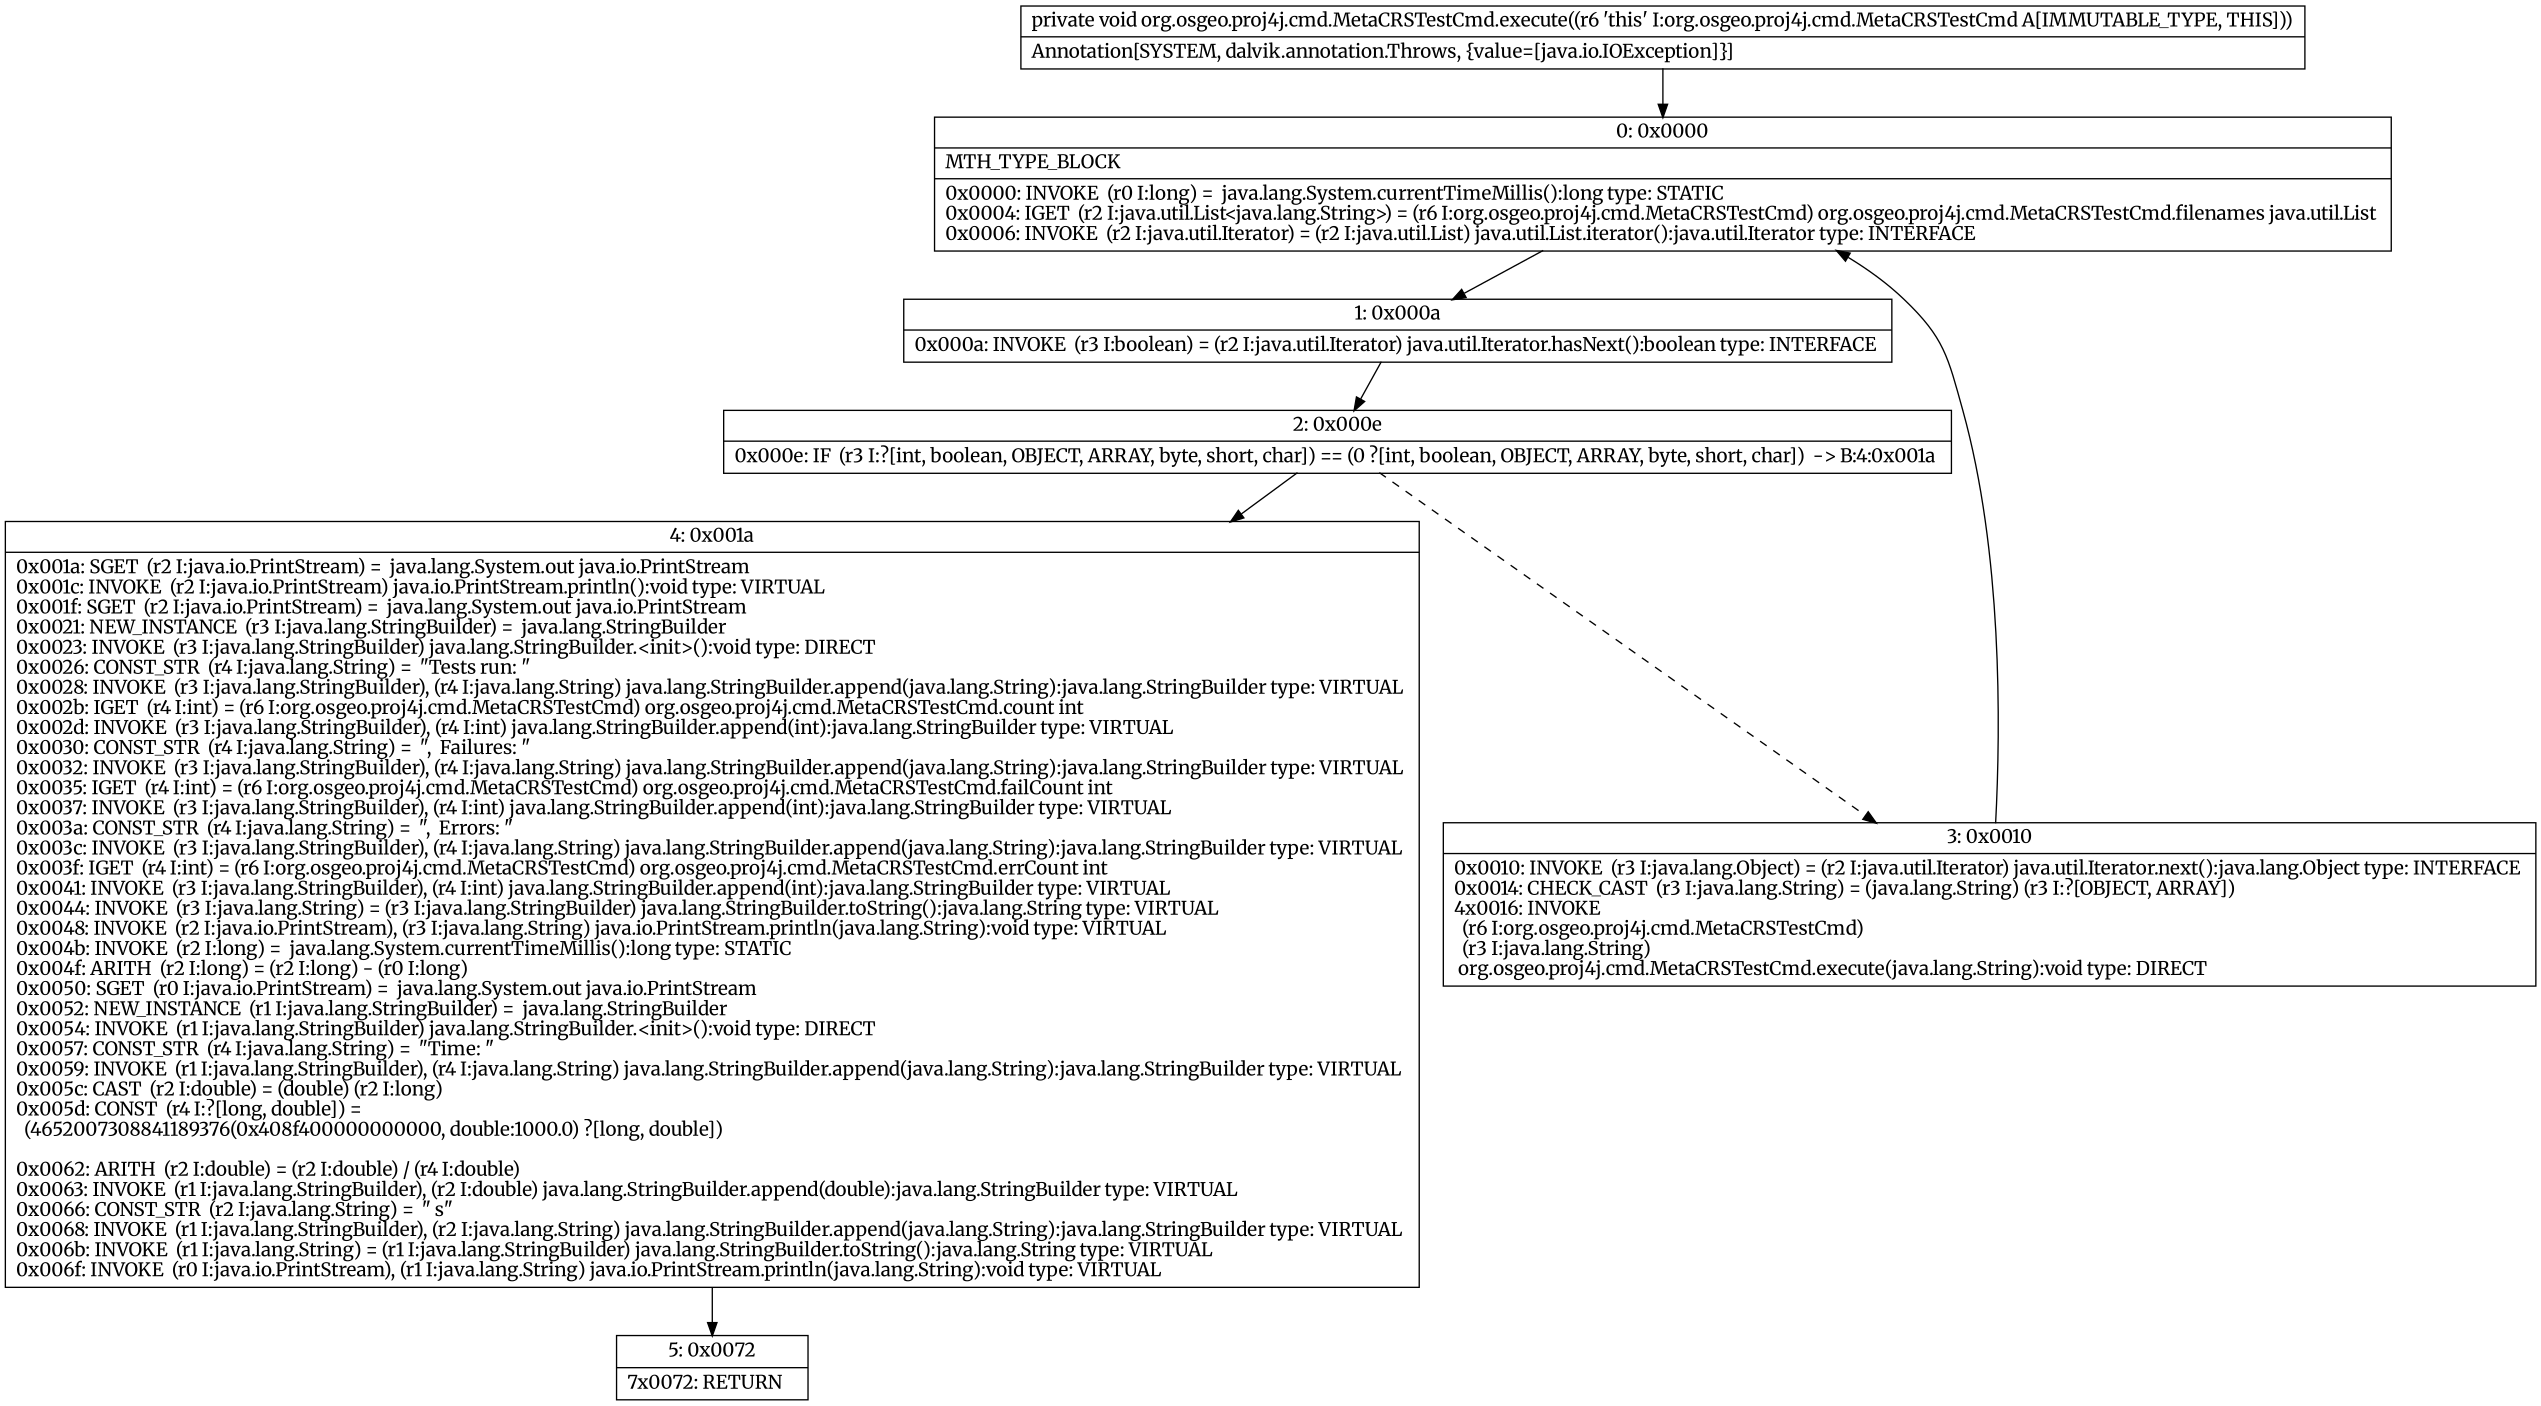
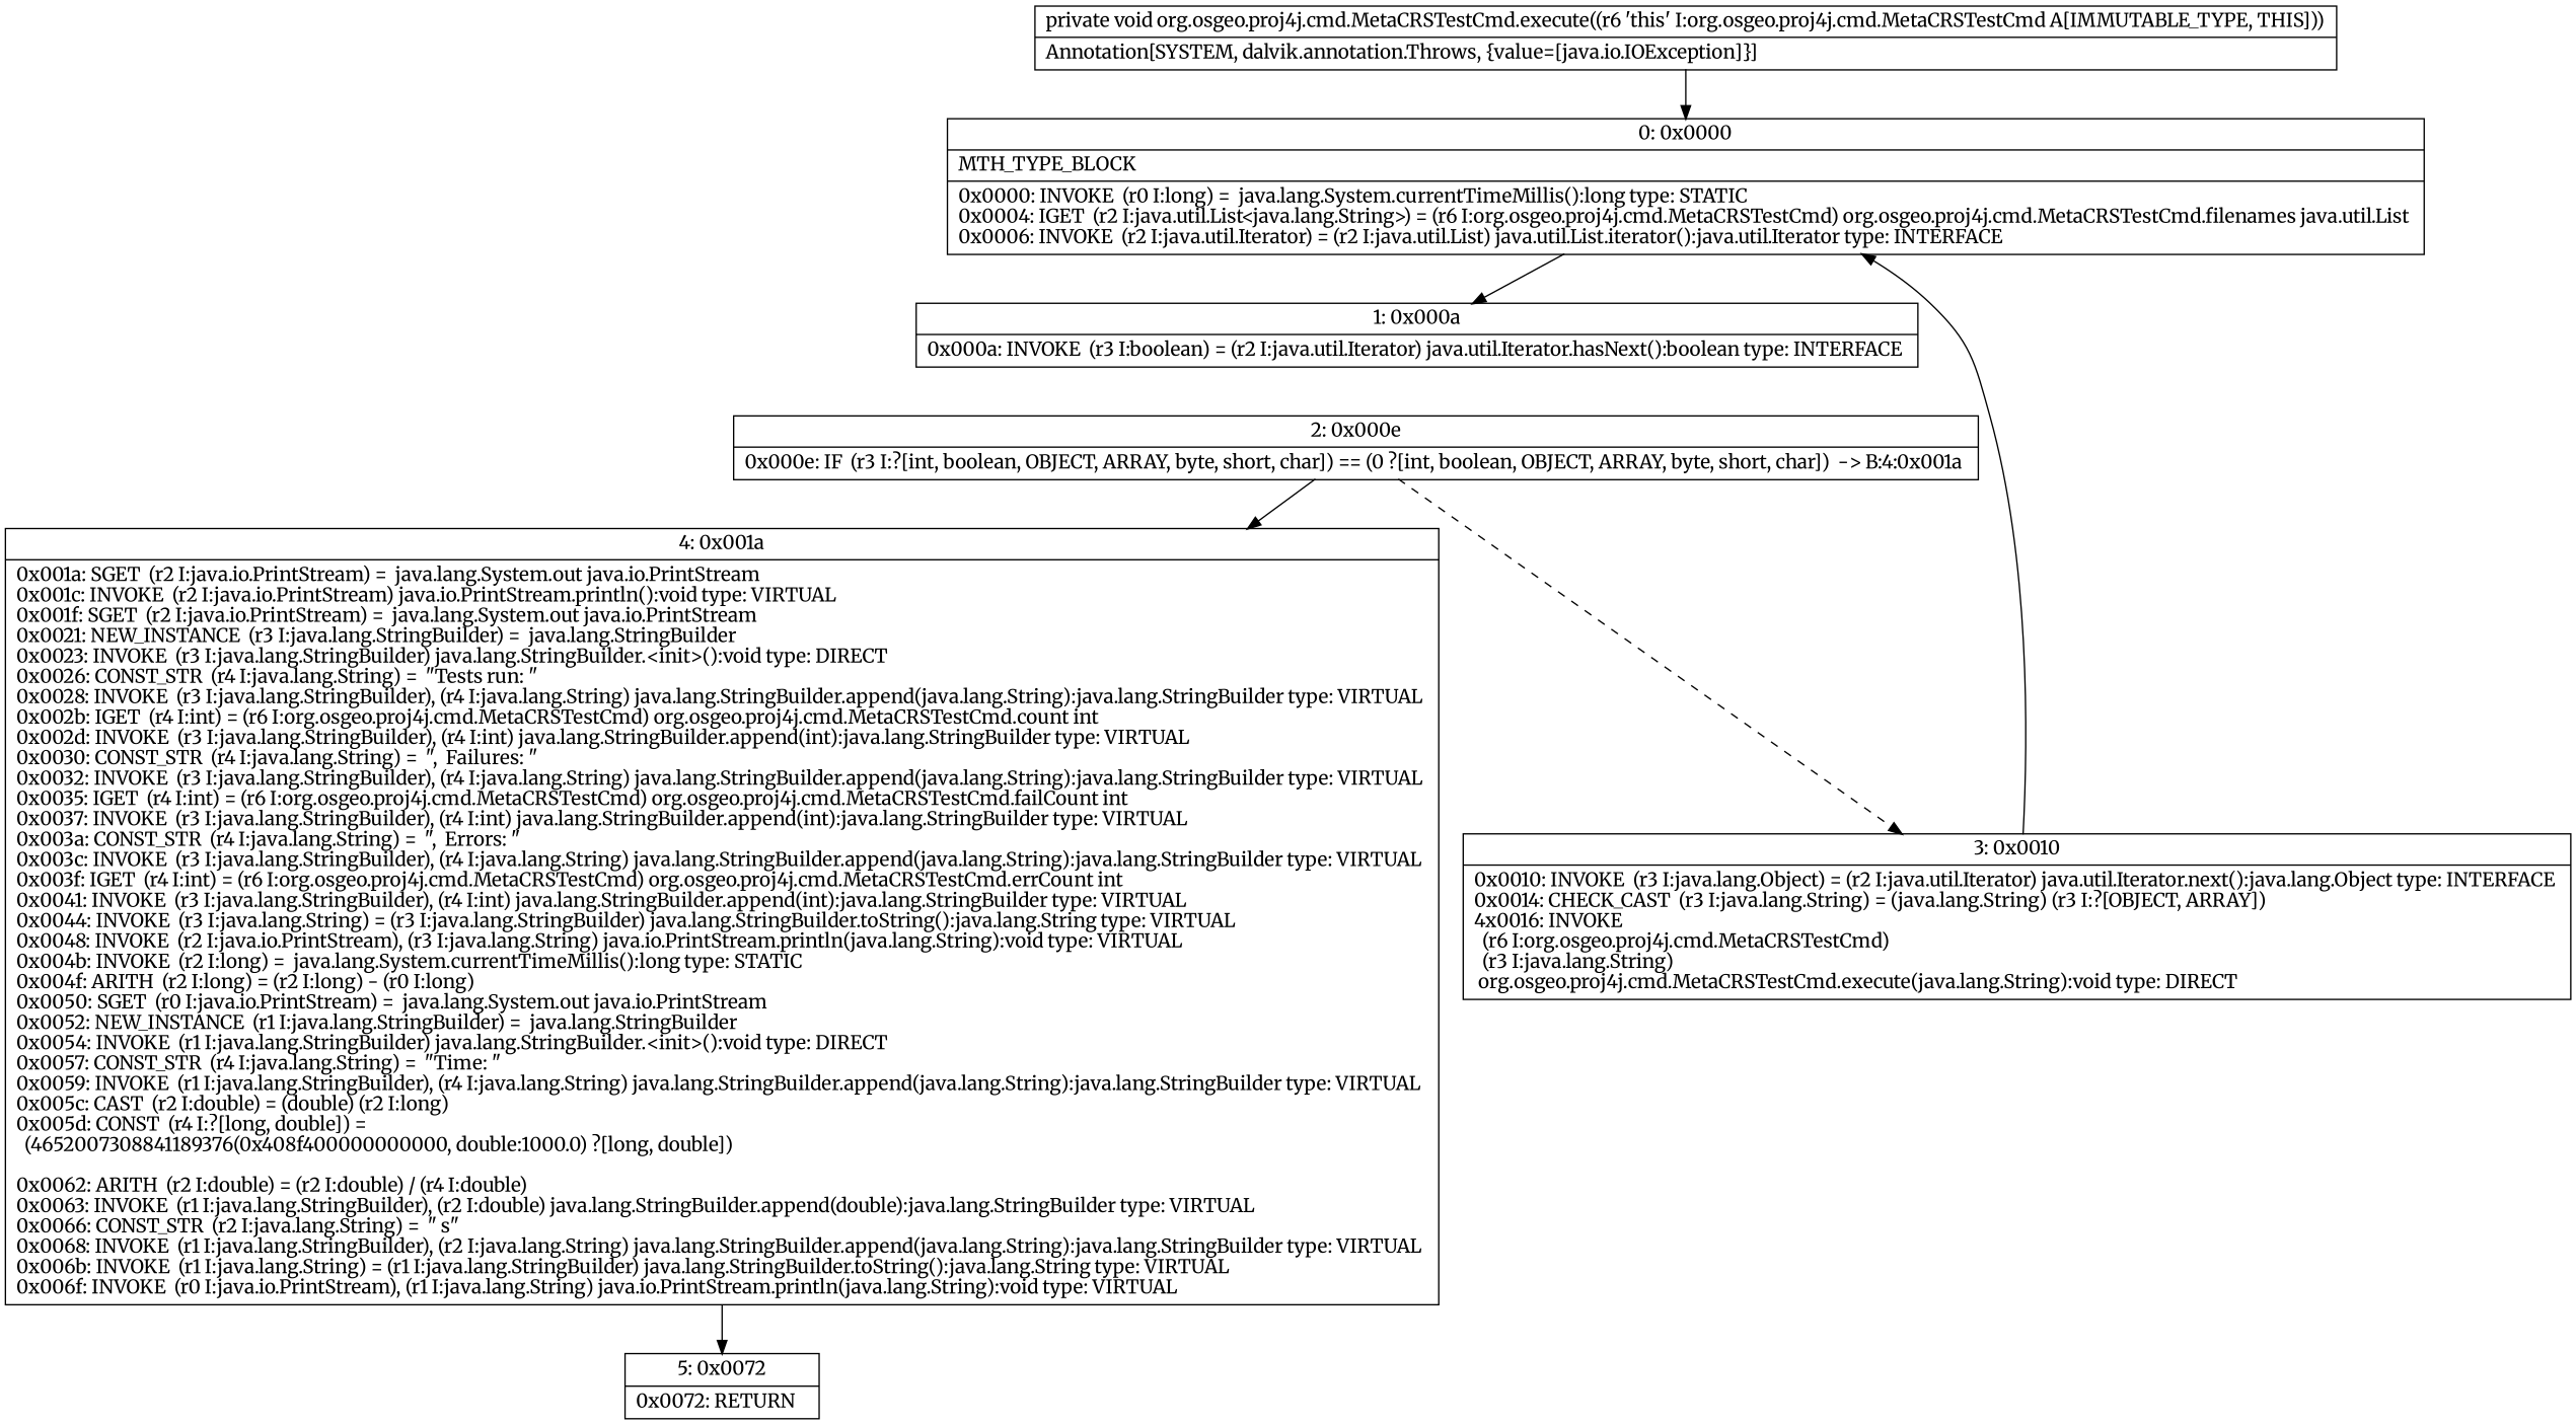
  digraph {
    fontname=Merriweather
    node [fontname=Merriweather shape=record]
    edge [fontname=Merriweather]
    n1 [label="{0\:\ 0x0000|MTH_TYPE_BLOCK\l|0x0000: INVOKE  (r0 I:long) =  java.lang.System.currentTimeMillis():long type: STATIC \l0x0004: IGET  (r2 I:java.util.List\<java.lang.String\>) = (r6 I:org.osgeo.proj4j.cmd.MetaCRSTestCmd) org.osgeo.proj4j.cmd.MetaCRSTestCmd.filenames java.util.List \l0x0006: INVOKE  (r2 I:java.util.Iterator) = (r2 I:java.util.List) java.util.List.iterator():java.util.Iterator type: INTERFACE \l}"]
    n2 [label="{1\:\ 0x000a|0x000a: INVOKE  (r3 I:boolean) = (r2 I:java.util.Iterator) java.util.Iterator.hasNext():boolean type: INTERFACE \l}"]
    n3 [label="{2\:\ 0x000e|0x000e: IF  (r3 I:?[int, boolean, OBJECT, ARRAY, byte, short, char]) == (0 ?[int, boolean, OBJECT, ARRAY, byte, short, char])  \-\> B:4:0x001a \l}"]
    n4 [label="{3\:\ 0x0010|0x0010: INVOKE  (r3 I:java.lang.Object) = (r2 I:java.util.Iterator) java.util.Iterator.next():java.lang.Object type: INTERFACE \l0x0014: CHECK_CAST  (r3 I:java.lang.String) = (java.lang.String) (r3 I:?[OBJECT, ARRAY]) \l4x0016: INVOKE  \l  (r6 I:org.osgeo.proj4j.cmd.MetaCRSTestCmd)\l  (r3 I:java.lang.String)\l org.osgeo.proj4j.cmd.MetaCRSTestCmd.execute(java.lang.String):void type: DIRECT \l}"]
    n5 [label="{4\:\ 0x001a|0x001a: SGET  (r2 I:java.io.PrintStream) =  java.lang.System.out java.io.PrintStream \l0x001c: INVOKE  (r2 I:java.io.PrintStream) java.io.PrintStream.println():void type: VIRTUAL \l0x001f: SGET  (r2 I:java.io.PrintStream) =  java.lang.System.out java.io.PrintStream \l0x0021: NEW_INSTANCE  (r3 I:java.lang.StringBuilder) =  java.lang.StringBuilder \l0x0023: INVOKE  (r3 I:java.lang.StringBuilder) java.lang.StringBuilder.\<init\>():void type: DIRECT \l0x0026: CONST_STR  (r4 I:java.lang.String) =  \"Tests run: \" \l0x0028: INVOKE  (r3 I:java.lang.StringBuilder), (r4 I:java.lang.String) java.lang.StringBuilder.append(java.lang.String):java.lang.StringBuilder type: VIRTUAL \l0x002b: IGET  (r4 I:int) = (r6 I:org.osgeo.proj4j.cmd.MetaCRSTestCmd) org.osgeo.proj4j.cmd.MetaCRSTestCmd.count int \l0x002d: INVOKE  (r3 I:java.lang.StringBuilder), (r4 I:int) java.lang.StringBuilder.append(int):java.lang.StringBuilder type: VIRTUAL \l0x0030: CONST_STR  (r4 I:java.lang.String) =  \",  Failures: \" \l0x0032: INVOKE  (r3 I:java.lang.StringBuilder), (r4 I:java.lang.String) java.lang.StringBuilder.append(java.lang.String):java.lang.StringBuilder type: VIRTUAL \l0x0035: IGET  (r4 I:int) = (r6 I:org.osgeo.proj4j.cmd.MetaCRSTestCmd) org.osgeo.proj4j.cmd.MetaCRSTestCmd.failCount int \l0x0037: INVOKE  (r3 I:java.lang.StringBuilder), (r4 I:int) java.lang.StringBuilder.append(int):java.lang.StringBuilder type: VIRTUAL \l0x003a: CONST_STR  (r4 I:java.lang.String) =  \",  Errors: \" \l0x003c: INVOKE  (r3 I:java.lang.StringBuilder), (r4 I:java.lang.String) java.lang.StringBuilder.append(java.lang.String):java.lang.StringBuilder type: VIRTUAL \l0x003f: IGET  (r4 I:int) = (r6 I:org.osgeo.proj4j.cmd.MetaCRSTestCmd) org.osgeo.proj4j.cmd.MetaCRSTestCmd.errCount int \l0x0041: INVOKE  (r3 I:java.lang.StringBuilder), (r4 I:int) java.lang.StringBuilder.append(int):java.lang.StringBuilder type: VIRTUAL \l0x0044: INVOKE  (r3 I:java.lang.String) = (r3 I:java.lang.StringBuilder) java.lang.StringBuilder.toString():java.lang.String type: VIRTUAL \l0x0048: INVOKE  (r2 I:java.io.PrintStream), (r3 I:java.lang.String) java.io.PrintStream.println(java.lang.String):void type: VIRTUAL \l0x004b: INVOKE  (r2 I:long) =  java.lang.System.currentTimeMillis():long type: STATIC \l0x004f: ARITH  (r2 I:long) = (r2 I:long) \- (r0 I:long) \l0x0050: SGET  (r0 I:java.io.PrintStream) =  java.lang.System.out java.io.PrintStream \l0x0052: NEW_INSTANCE  (r1 I:java.lang.StringBuilder) =  java.lang.StringBuilder \l0x0054: INVOKE  (r1 I:java.lang.StringBuilder) java.lang.StringBuilder.\<init\>():void type: DIRECT \l0x0057: CONST_STR  (r4 I:java.lang.String) =  \"Time: \" \l0x0059: INVOKE  (r1 I:java.lang.StringBuilder), (r4 I:java.lang.String) java.lang.StringBuilder.append(java.lang.String):java.lang.StringBuilder type: VIRTUAL \l0x005c: CAST  (r2 I:double) = (double) (r2 I:long) \l0x005d: CONST  (r4 I:?[long, double]) = \l  (4652007308841189376(0x408f400000000000, double:1000.0) ?[long, double])\l \l0x0062: ARITH  (r2 I:double) = (r2 I:double) \/ (r4 I:double) \l0x0063: INVOKE  (r1 I:java.lang.StringBuilder), (r2 I:double) java.lang.StringBuilder.append(double):java.lang.StringBuilder type: VIRTUAL \l0x0066: CONST_STR  (r2 I:java.lang.String) =  \" s\" \l0x0068: INVOKE  (r1 I:java.lang.StringBuilder), (r2 I:java.lang.String) java.lang.StringBuilder.append(java.lang.String):java.lang.StringBuilder type: VIRTUAL \l0x006b: INVOKE  (r1 I:java.lang.String) = (r1 I:java.lang.StringBuilder) java.lang.StringBuilder.toString():java.lang.String type: VIRTUAL \l0x006f: INVOKE  (r0 I:java.io.PrintStream), (r1 I:java.lang.String) java.io.PrintStream.println(java.lang.String):void type: VIRTUAL \l}"]
-   n6 [label="{5\:\ 0x0072|7x0072: RETURN   \l}"]
+   n6 [label="{5\:\ 0x0072|0x0072: RETURN   \l}"]
    n7 [label="{private void org.osgeo.proj4j.cmd.MetaCRSTestCmd.execute((r6 'this' I:org.osgeo.proj4j.cmd.MetaCRSTestCmd A[IMMUTABLE_TYPE, THIS]))  | Annotation[SYSTEM, dalvik.annotation.Throws, \{value=[java.io.IOException]\}]\l}"]
    n1 -> n2
-   n2 -> n3
    n3 -> n4 [style=dashed]
    n3 -> n5
    n4 -> n1
    n5 -> n6
    n7 -> n1
  }
